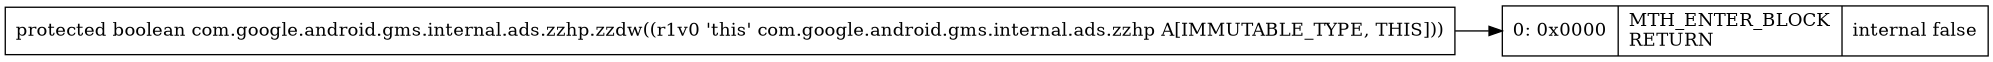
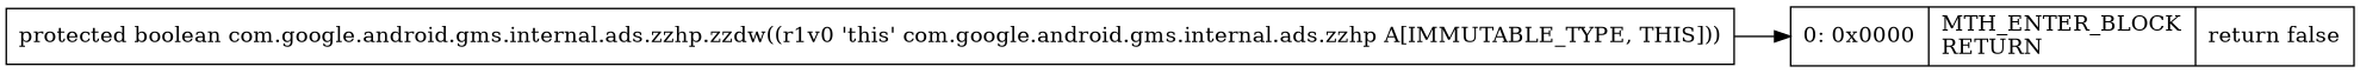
  digraph {
    rankdir=LR
    node [shape=record]
-   n1 [label="{0\:\ 0x0000|MTH_ENTER_BLOCK\lRETURN\l|internal false\l}"]
+   n1 [label="{0\:\ 0x0000|MTH_ENTER_BLOCK\lRETURN\l|return false\l}"]
    n2 [label="{protected boolean com.google.android.gms.internal.ads.zzhp.zzdw((r1v0 'this' com.google.android.gms.internal.ads.zzhp A[IMMUTABLE_TYPE, THIS])) }"]
    n2 -> n1
  }
